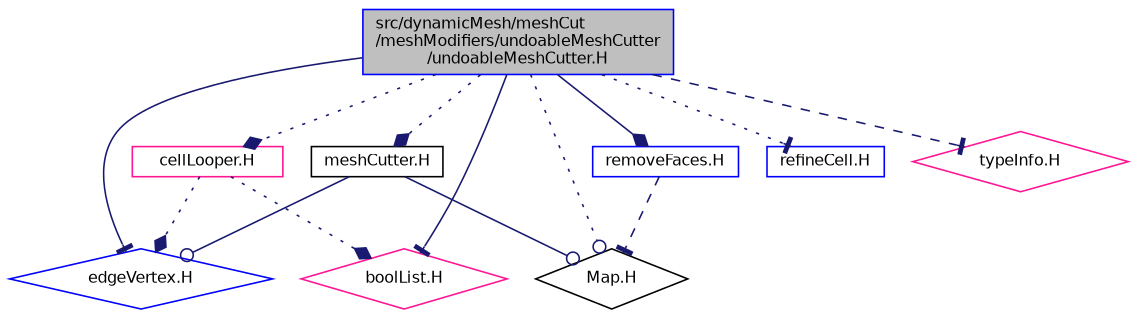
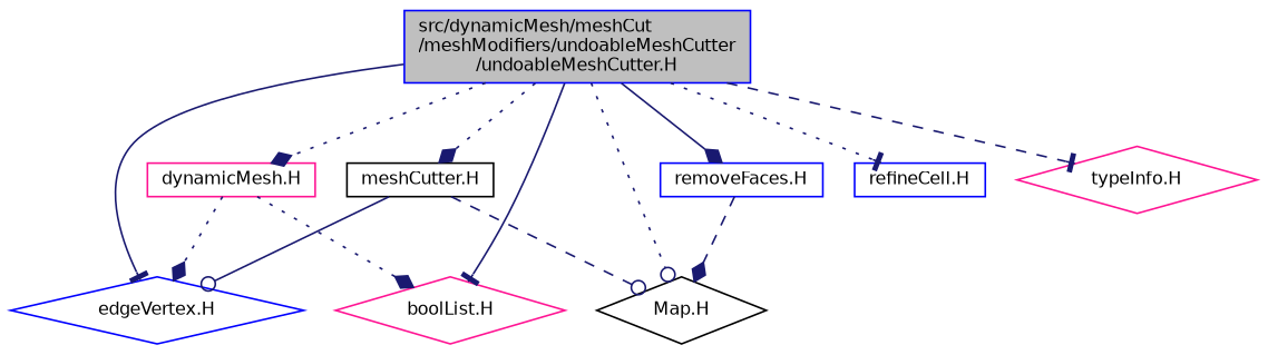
  digraph {
    node [color=blue fontname=Helvetica fontsize=10 shape=box]
    edge [arrowhead=tee color=midnightblue fontname=Helvetica fontsize=10 labelfontname=Helvetica labelfontsize=10 style=dotted]
    n1 [fillcolor=grey75 fontcolor=black height=0.2 label="src/dynamicMesh/meshCut\l/meshModifiers/undoableMeshCutter\l/undoableMeshCutter.H" style=filled width=0.4]
    n2 [height=0.2 label="edgeVertex.H" shape=diamond width=0.4]
    n3 [height=0.2 label="refineCell.H" width=0.4]
    n4 [color=deeppink height=0.2 label="boolList.H" shape=diamond width=0.4]
-   n5 [color=deeppink height=0.2 label="cellLooper.H" width=0.4]
+   n5 [color=deeppink height=0.2 label="dynamicMesh.H" width=0.4]
    n6 [color=black height=0.2 label="meshCutter.H" width=0.4]
    n7 [color=deeppink height=0.2 label="typeInfo.H" shape=diamond width=0.4]
    n8 [color=black height=0.2 label="Map.H" shape=diamond width=0.4]
    n9 [height=0.2 label="removeFaces.H" width=0.4]
    n1 -> n2 [style=solid]
    n1 -> n3
    n1 -> n4 [style=solid]
    n1 -> n5 [arrowhead=diamond]
    n1 -> n6 [arrowhead=diamond]
    n1 -> n7 [style=dashed]
    n1 -> n8 [arrowhead=odot]
    n1 -> n9 [arrowhead=diamond style=solid]
    n5 -> n2 [arrowhead=diamond]
    n5 -> n4 [arrowhead=diamond]
    n6 -> n2 [arrowhead=odot style=solid]
-   n6 -> n8 [arrowhead=odot style=solid]
-   n9 -> n8 [style=dashed]
+   n6 -> n8 [arrowhead=odot style=dashed]
+   n9 -> n8 [arrowhead=diamond style=dashed]
  }
